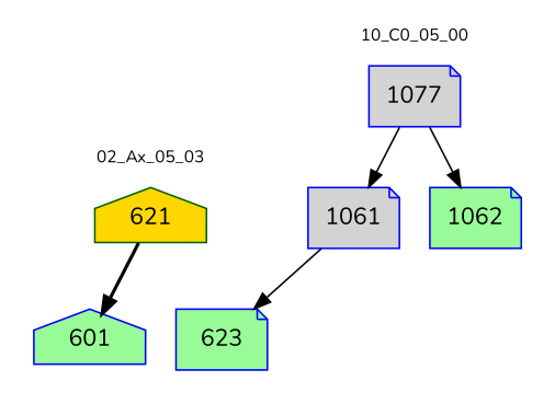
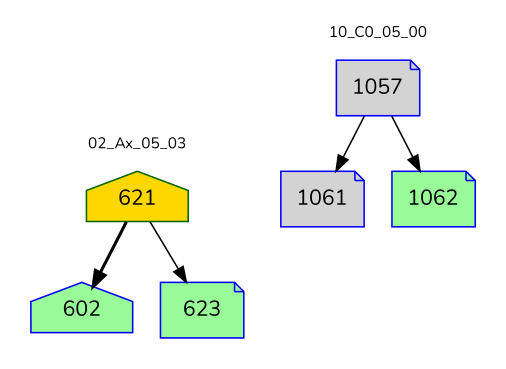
  digraph {
    fontname=Nunito
    node [color=blue fillcolor=palegreen fontname=Nunito shape=note style=filled]
    edge [color=black fontname=Nunito style=solid]
    n1 [color=darkgreen fillcolor=gold label=621 shape=house]
-   n2 [label=601 shape=house]
+   n2 [label=602 shape=house]
    n3 [label=623]
-   n4 [fillcolor=lightgrey label=1077]
+   n4 [fillcolor=lightgrey label=1057]
    n5 [fillcolor=lightgrey label=1061]
    n6 [label=1062]
    subgraph cluster_1 {
      color=white
      fontsize=10
      label="02_Ax_05_03"
      n1
      n2
      n3
    }
    subgraph cluster_2 {
      color=white
      fontsize=10
      label="10_C0_05_00"
      n4
      n5
      n6
    }
    n1 -> n2 [style=bold]
-   n5 -> n3
+   n1 -> n3
    n4 -> n5
    n4 -> n6
  }
